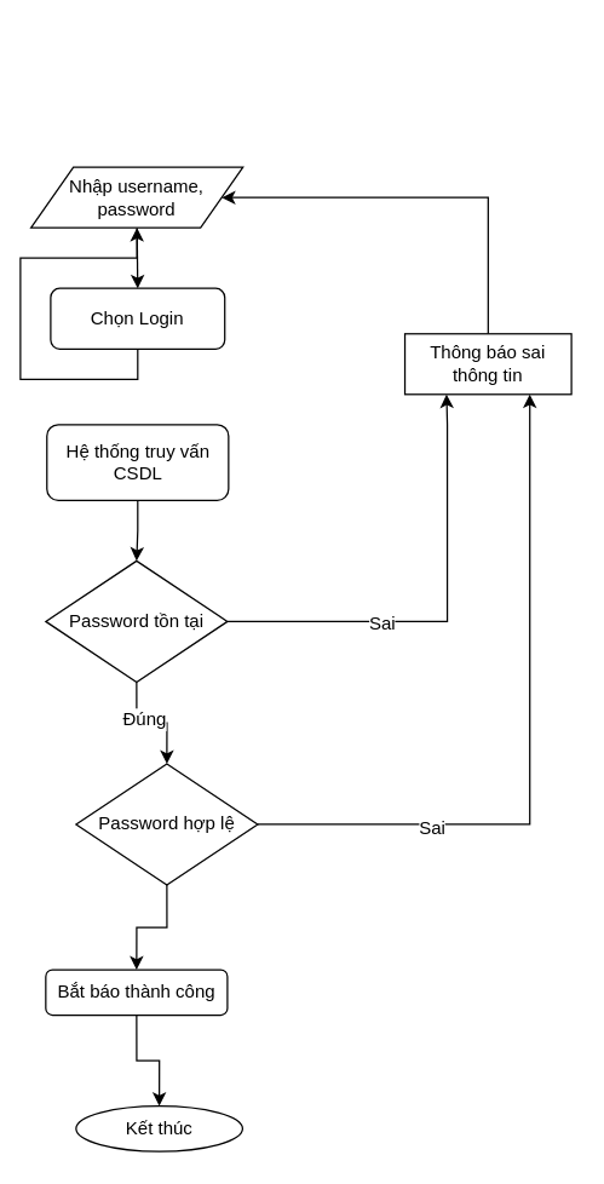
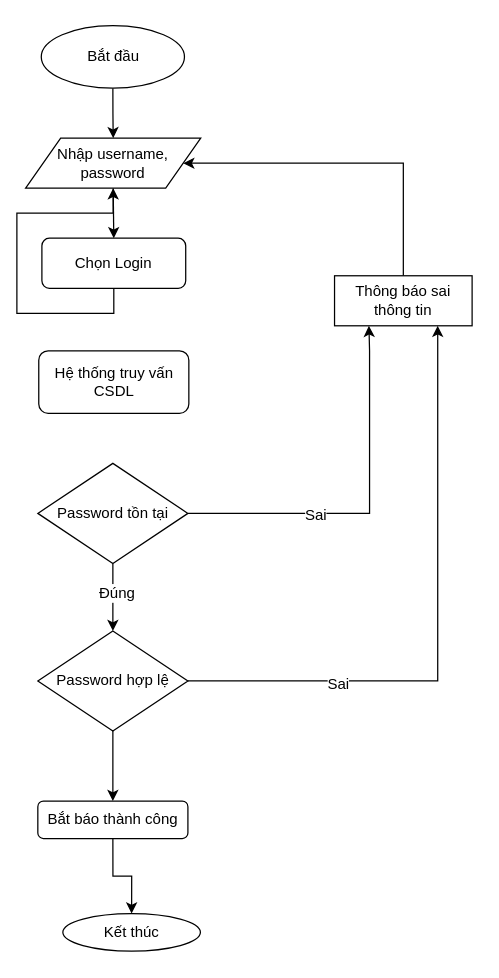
  <mxCell id="0" />
  <mxCell id="1" parent="0" />
  <mxCell id="2" style="edgeStyle=orthogonalEdgeStyle;rounded=0;orthogonalLoop=1;jettySize=auto;html=1;exitX=0.5;exitY=1;exitDx=0;exitDy=0;" parent="1" source="3" target="5" edge="1"><mxGeometry relative="1" as="geometry" /></mxCell>
  <mxCell id="3" value="Chọn Login" style="rounded=1;whiteSpace=wrap;html=1;" parent="1" vertex="1"><mxGeometry x="33" y="190" width="115" height="40" as="geometry" /></mxCell>
  <mxCell id="4" value="" style="endArrow=classic;html=1;exitX=0.5;exitY=1;exitDx=0;exitDy=0;entryX=0.5;entryY=0;entryDx=0;entryDy=0;" parent="1" target="3" edge="1"><mxGeometry width="50" height="50" relative="1" as="geometry"><mxPoint x="90" y="150" as="sourcePoint" /><mxPoint x="80" y="260" as="targetPoint" /></mxGeometry></mxCell>
  <mxCell id="5" value="&lt;span style=&quot;white-space: normal&quot;&gt;Nhập username, password&lt;/span&gt;" style="shape=parallelogram;perimeter=parallelogramPerimeter;whiteSpace=wrap;html=1;" parent="1" vertex="1"><mxGeometry x="20" y="110" width="140" height="40" as="geometry" /></mxCell>
- <mxCell id="8" style="edgeStyle=orthogonalEdgeStyle;rounded=0;orthogonalLoop=1;jettySize=auto;html=1;exitX=0.5;exitY=1;exitDx=0;exitDy=0;entryX=0.5;entryY=0;entryDx=0;entryDy=0;" parent="1" source="9" target="14" edge="1"><mxGeometry relative="1" as="geometry" /></mxCell>
+ <mxCell id="6" style="edgeStyle=orthogonalEdgeStyle;rounded=0;orthogonalLoop=1;jettySize=auto;html=1;exitX=0.5;exitY=1;exitDx=0;exitDy=0;" parent="1" source="7" target="5" edge="1"><mxGeometry relative="1" as="geometry" /></mxCell>
+ <mxCell id="7" value="Bắt đầu" style="ellipse;whiteSpace=wrap;html=1;" parent="1" vertex="1"><mxGeometry x="32.5" y="20" width="114.5" height="50" as="geometry" /></mxCell>
  <mxCell id="9" value="Hệ thống truy vấn CSDL" style="rounded=1;whiteSpace=wrap;html=1;" parent="1" vertex="1"><mxGeometry x="30.5" y="280" width="120" height="50" as="geometry" /></mxCell>
  <mxCell id="10" style="edgeStyle=orthogonalEdgeStyle;rounded=0;orthogonalLoop=1;jettySize=auto;html=1;exitX=1;exitY=0.5;exitDx=0;exitDy=0;entryX=0.25;entryY=1;entryDx=0;entryDy=0;" parent="1" source="14" target="16" edge="1"><mxGeometry relative="1" as="geometry"><Array as="points"><mxPoint x="295" y="410" /><mxPoint x="295" y="280" /></Array></mxGeometry></mxCell>
  <mxCell id="11" value="Sai" style="text;html=1;align=center;verticalAlign=middle;resizable=0;points=[];labelBackgroundColor=#ffffff;" parent="10" vertex="1" connectable="0"><mxGeometry x="-0.309" y="-1" relative="1" as="geometry"><mxPoint as="offset" /></mxGeometry></mxCell>
  <mxCell id="12" style="edgeStyle=orthogonalEdgeStyle;rounded=0;orthogonalLoop=1;jettySize=auto;html=1;exitX=0.5;exitY=1;exitDx=0;exitDy=0;entryX=0.5;entryY=0;entryDx=0;entryDy=0;" parent="1" source="14" target="20" edge="1"><mxGeometry relative="1" as="geometry" /></mxCell>
  <mxCell id="13" value="Đúng" style="text;html=1;align=center;verticalAlign=middle;resizable=0;points=[];labelBackgroundColor=#ffffff;" parent="12" vertex="1" connectable="0"><mxGeometry x="-0.14" y="3" relative="1" as="geometry"><mxPoint as="offset" /></mxGeometry></mxCell>
  <mxCell id="14" value="Password tồn tại" style="rhombus;whiteSpace=wrap;html=1;" parent="1" vertex="1"><mxGeometry x="29.75" y="370" width="120" height="80" as="geometry" /></mxCell>
  <mxCell id="15" style="edgeStyle=orthogonalEdgeStyle;rounded=0;orthogonalLoop=1;jettySize=auto;html=1;exitX=0.5;exitY=0;exitDx=0;exitDy=0;entryX=1;entryY=0.5;entryDx=0;entryDy=0;" parent="1" source="16" target="5" edge="1"><mxGeometry relative="1" as="geometry"><Array as="points"><mxPoint x="322" y="130" /></Array></mxGeometry></mxCell>
  <mxCell id="16" value="Thông báo sai thông tin" style="rounded=0;whiteSpace=wrap;html=1;" parent="1" vertex="1"><mxGeometry x="267" y="220" width="110" height="40" as="geometry" /></mxCell>
  <mxCell id="17" style="edgeStyle=orthogonalEdgeStyle;rounded=0;orthogonalLoop=1;jettySize=auto;html=1;exitX=1;exitY=0.5;exitDx=0;exitDy=0;entryX=0.75;entryY=1;entryDx=0;entryDy=0;" parent="1" source="20" target="16" edge="1"><mxGeometry relative="1" as="geometry" /></mxCell>
  <mxCell id="18" value="Sai" style="text;html=1;align=center;verticalAlign=middle;resizable=0;points=[];labelBackgroundColor=#ffffff;" parent="17" vertex="1" connectable="0"><mxGeometry x="-0.503" y="-2" relative="1" as="geometry"><mxPoint as="offset" /></mxGeometry></mxCell>
  <mxCell id="19" style="edgeStyle=orthogonalEdgeStyle;rounded=0;orthogonalLoop=1;jettySize=auto;html=1;exitX=0.5;exitY=1;exitDx=0;exitDy=0;entryX=0.5;entryY=0;entryDx=0;entryDy=0;" parent="1" source="20" target="22" edge="1"><mxGeometry relative="1" as="geometry" /></mxCell>
- <mxCell id="20" value="Password hợp lệ" style="rhombus;whiteSpace=wrap;html=1;" parent="1" vertex="1"><mxGeometry x="49.75" y="504" width="120" height="80" as="geometry" /></mxCell>
+ <mxCell id="20" value="Password hợp lệ" style="rhombus;whiteSpace=wrap;html=1;" parent="1" vertex="1"><mxGeometry x="29.75" y="504" width="120" height="80" as="geometry" /></mxCell>
  <mxCell id="21" style="edgeStyle=orthogonalEdgeStyle;rounded=0;orthogonalLoop=1;jettySize=auto;html=1;exitX=0.5;exitY=1;exitDx=0;exitDy=0;entryX=0.5;entryY=0;entryDx=0;entryDy=0;" parent="1" source="22" target="23" edge="1"><mxGeometry relative="1" as="geometry" /></mxCell>
  <mxCell id="22" value="Bắt báo thành công" style="rounded=1;whiteSpace=wrap;html=1;" parent="1" vertex="1"><mxGeometry x="29.75" y="640" width="120" height="30" as="geometry" /></mxCell>
  <mxCell id="23" value="Kết thúc" style="ellipse;whiteSpace=wrap;html=1;" parent="1" vertex="1"><mxGeometry x="49.75" y="730" width="110" height="30" as="geometry" /></mxCell>
